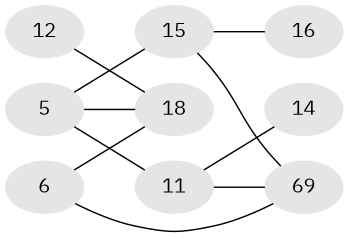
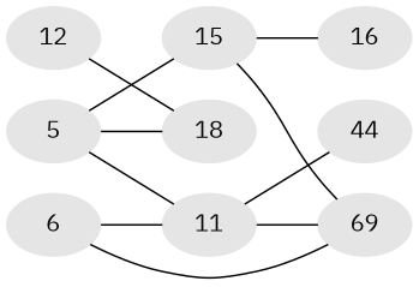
  graph {
    fontname="IBM Plex Mono"
    rankdir=LR
    node [color=gray90 fontname="IBM Plex Mono" style=filled]
    edge [fontname="IBM Plex Mono" weight=1.0]
    n1 [label=5]
    11
    15
    18
    n5 [label=69]
-   14
+   14 [label=44]
    16
    6
    12
    n1 -- 11
    n1 -- 15
    n1 -- 18
    11 -- n5
    11 -- 14
    15 -- n5 [weight=5.0]
    15 -- 16 [weight=3.0]
-   6 -- 18
+   6 -- 11
    6 -- n5
    12 -- 18
  }
